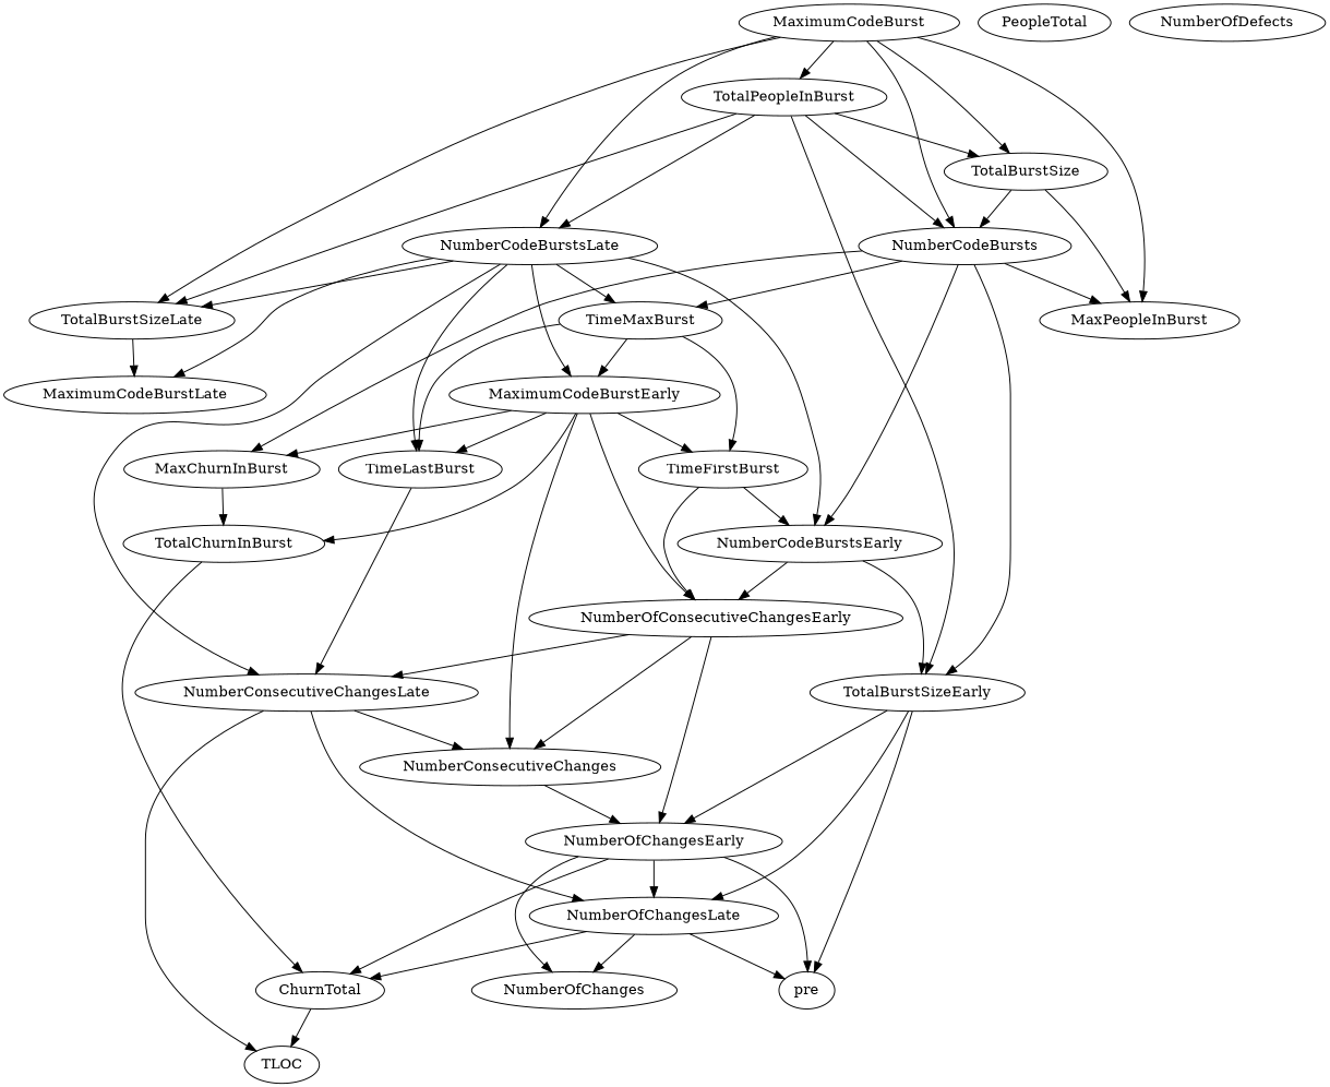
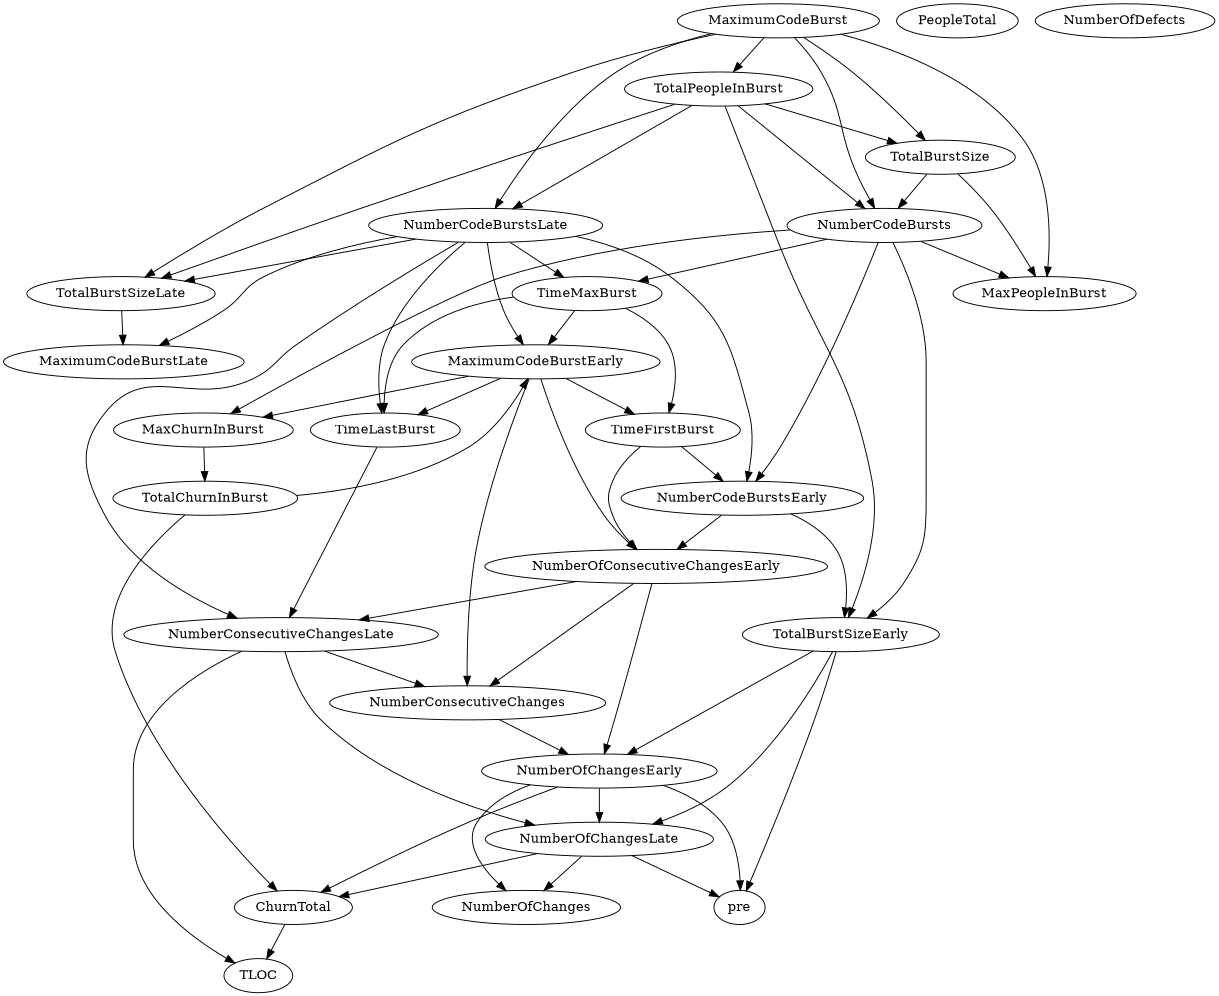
  digraph {
    TotalPeopleInBurst
    TotalBurstSizeLate
    NumberCodeBurstsLate
    TotalBurstSizeEarly
    TotalBurstSize
    NumberCodeBursts
    MaximumCodeBurstLate
    MaximumCodeBurstEarly
    NumberCodeBurstsEarly
    NumberConsecutiveChangesLate
    TimeMaxBurst
    TimeLastBurst
    NumberOfChangesLate
    pre
    NumberOfChangesEarly
    MaxPeopleInBurst
    MaxChurnInBurst
    TotalChurnInBurst
    TimeFirstBurst
    NumberOfConsecutiveChangesEarly
    NumberConsecutiveChanges
    TLOC
    NumberOfChanges
    ChurnTotal
    MaximumCodeBurst
    PeopleTotal
    NumberOfDefects
    TotalPeopleInBurst -> TotalBurstSizeLate
    TotalPeopleInBurst -> NumberCodeBurstsLate
    TotalPeopleInBurst -> TotalBurstSizeEarly
    TotalPeopleInBurst -> TotalBurstSize
    TotalPeopleInBurst -> NumberCodeBursts
    TotalBurstSizeLate -> MaximumCodeBurstLate
    NumberCodeBurstsLate -> TotalBurstSizeLate
    NumberCodeBurstsLate -> MaximumCodeBurstLate
    NumberCodeBurstsLate -> MaximumCodeBurstEarly
    NumberCodeBurstsLate -> NumberCodeBurstsEarly
    NumberCodeBurstsLate -> NumberConsecutiveChangesLate
    NumberCodeBurstsLate -> TimeMaxBurst
    NumberCodeBurstsLate -> TimeLastBurst
    TotalBurstSizeEarly -> NumberOfChangesLate
    TotalBurstSizeEarly -> pre
    TotalBurstSizeEarly -> NumberOfChangesEarly
    TotalBurstSize -> NumberCodeBursts
    TotalBurstSize -> MaxPeopleInBurst
    NumberCodeBursts -> TotalBurstSizeEarly
    NumberCodeBursts -> NumberCodeBurstsEarly
    NumberCodeBursts -> TimeMaxBurst
    NumberCodeBursts -> MaxPeopleInBurst
    NumberCodeBursts -> MaxChurnInBurst
    MaximumCodeBurstEarly -> TimeLastBurst
    MaximumCodeBurstEarly -> MaxChurnInBurst
-   MaximumCodeBurstEarly -> TotalChurnInBurst
+   TotalChurnInBurst -> MaximumCodeBurstEarly
    MaximumCodeBurstEarly -> TimeFirstBurst
    MaximumCodeBurstEarly -> NumberOfConsecutiveChangesEarly
    MaximumCodeBurstEarly -> NumberConsecutiveChanges
    NumberCodeBurstsEarly -> TotalBurstSizeEarly
    NumberCodeBurstsEarly -> NumberOfConsecutiveChangesEarly
    NumberConsecutiveChangesLate -> NumberOfChangesLate
    NumberConsecutiveChangesLate -> NumberConsecutiveChanges
    NumberConsecutiveChangesLate -> TLOC
    TimeMaxBurst -> MaximumCodeBurstEarly
    TimeMaxBurst -> TimeLastBurst
    TimeMaxBurst -> TimeFirstBurst
    TimeLastBurst -> NumberConsecutiveChangesLate
    NumberOfChangesLate -> pre
    NumberOfChangesLate -> NumberOfChanges
    NumberOfChangesLate -> ChurnTotal
    NumberOfChangesEarly -> NumberOfChangesLate
    NumberOfChangesEarly -> pre
    NumberOfChangesEarly -> NumberOfChanges
    NumberOfChangesEarly -> ChurnTotal
    MaxChurnInBurst -> TotalChurnInBurst
    TotalChurnInBurst -> ChurnTotal
    TimeFirstBurst -> NumberCodeBurstsEarly
    TimeFirstBurst -> NumberOfConsecutiveChangesEarly
    NumberOfConsecutiveChangesEarly -> NumberConsecutiveChangesLate
    NumberOfConsecutiveChangesEarly -> NumberOfChangesEarly
    NumberOfConsecutiveChangesEarly -> NumberConsecutiveChanges
    NumberConsecutiveChanges -> NumberOfChangesEarly
    ChurnTotal -> TLOC
    MaximumCodeBurst -> TotalPeopleInBurst
    MaximumCodeBurst -> TotalBurstSizeLate
    MaximumCodeBurst -> NumberCodeBurstsLate
    MaximumCodeBurst -> TotalBurstSize
    MaximumCodeBurst -> NumberCodeBursts
    MaximumCodeBurst -> MaxPeopleInBurst
  }
